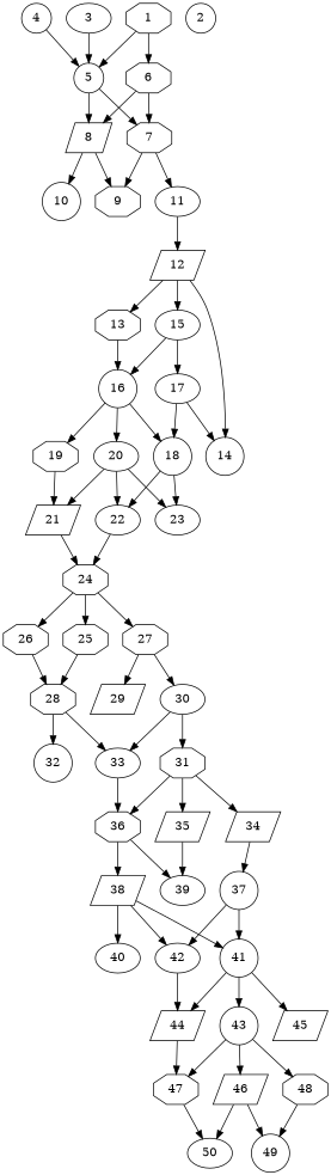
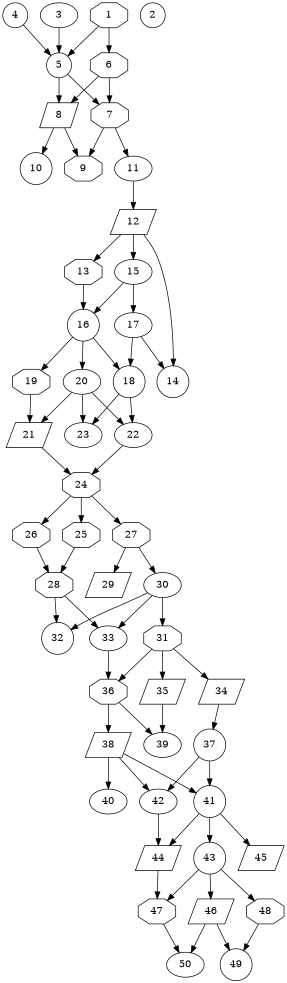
  digraph {
    node [alpha=0.07 shape=octagon]
    1 [alpha=0.03 expect_size=34347008]
    5 [alpha=0.16 expect_size=24676352 shape=circle]
    6 [expect_size=11863040]
    7 [alpha=0.17 expect_size=23395328]
    8 [alpha=0.11 expect_size=26586112 shape=parallelogram]
    9 [alpha=0.04 expect_size=16032768]
    11 [expect_size=29142016 shape=ellipse]
    10 [alpha=0.19 expect_size=42852352 shape=circle]
    2 [alpha=0.05 expect_size=50941952 shape=circle]
    3 [alpha=0.05 expect_size=48301056 shape=ellipse]
    4 [alpha=0.06 expect_size=29457408 shape=circle]
    12 [alpha=0.03 expect_size=37032960 shape=parallelogram]
    13 [alpha=0.17 expect_size=49569792]
    14 [alpha=0.08 expect_size=13737984 shape=circle]
    15 [alpha=0.03 expect_size=28324864 shape=ellipse]
    16 [alpha=0.20 expect_size=19182592 shape=circle]
    17 [alpha=0.11 expect_size=35046400 shape=ellipse]
    18 [alpha=0.13 expect_size=29034496 shape=circle]
    19 [alpha=0.10 expect_size=8945664]
    20 [alpha=0.03 expect_size=17602560 shape=ellipse]
    22 [alpha=0.14 expect_size=32873472 shape=ellipse]
    23 [alpha=0.17 expect_size=39222272 shape=ellipse]
    21 [alpha=0.09 expect_size=16370688 shape=parallelogram]
    24 [alpha=0.10 expect_size=32477184]
    25 [alpha=0.12 expect_size=52215808]
    26 [alpha=0.17 expect_size=12578816]
    27 [alpha=0.09 expect_size=12219392]
    28 [alpha=0.10 expect_size=37527552]
    29 [alpha=0.16 expect_size=20771840 shape=parallelogram]
    30 [alpha=0.18 expect_size=44089344 shape=ellipse]
    32 [alpha=0.15 expect_size=24833024 shape=circle]
    33 [alpha=0.19 expect_size=9877504 shape=ellipse]
    31 [alpha=0.09 expect_size=51470336]
    36 [alpha=0.08 expect_size=8037376]
    34 [expect_size=49660928 shape=parallelogram]
    35 [alpha=0.04 expect_size=26841088 shape=parallelogram]
    39 [alpha=0.18 expect_size=44063744 shape=ellipse]
    38 [alpha=0.10 expect_size=20493312 shape=parallelogram]
    37 [alpha=0.04 expect_size=47056896 shape=circle]
    41 [alpha=0.08 expect_size=28469248 shape=circle]
    42 [alpha=0.18 expect_size=50811904 shape=ellipse]
    40 [alpha=0.11 expect_size=34186240 shape=ellipse]
    43 [alpha=0.02 expect_size=38635520 shape=circle]
    44 [alpha=0.17 expect_size=36264960 shape=parallelogram]
    45 [alpha=0.12 expect_size=52196352 shape=parallelogram]
    46 [alpha=0.11 expect_size=15140864 shape=parallelogram]
    47 [alpha=0.12 expect_size=33411072]
    48 [expect_size=42438656]
    49 [alpha=0.09 expect_size=18829312 shape=circle]
    50 [expect_size=13472768 shape=ellipse]
    1 -> 5
    1 -> 6
    5 -> 7
    5 -> 8
    6 -> 7
    6 -> 8
    7 -> 9
    7 -> 11
    8 -> 9
    8 -> 10
    11 -> 12
    3 -> 5
    4 -> 5
    12 -> 13
    12 -> 14
    12 -> 15
    13 -> 16
    15 -> 16
    15 -> 17
    16 -> 18
    16 -> 19
    16 -> 20
    17 -> 14
    17 -> 18
    18 -> 22
    18 -> 23
    19 -> 21
    20 -> 22
    20 -> 23
    20 -> 21
    22 -> 24
    21 -> 24
    24 -> 25
    24 -> 26
    24 -> 27
    25 -> 28
    26 -> 28
    27 -> 29
    27 -> 30
    28 -> 32
    28 -> 33
+   30 -> 32
    30 -> 33
    30 -> 31
    33 -> 36
    31 -> 36
    31 -> 34
    31 -> 35
    36 -> 39
    36 -> 38
    34 -> 37
    35 -> 39
    38 -> 41
    38 -> 42
    38 -> 40
    37 -> 41
    37 -> 42
    41 -> 43
    41 -> 44
    41 -> 45
    42 -> 44
    43 -> 46
    43 -> 47
    43 -> 48
    44 -> 47
    46 -> 49
    46 -> 50
    47 -> 50
    48 -> 49
  }
